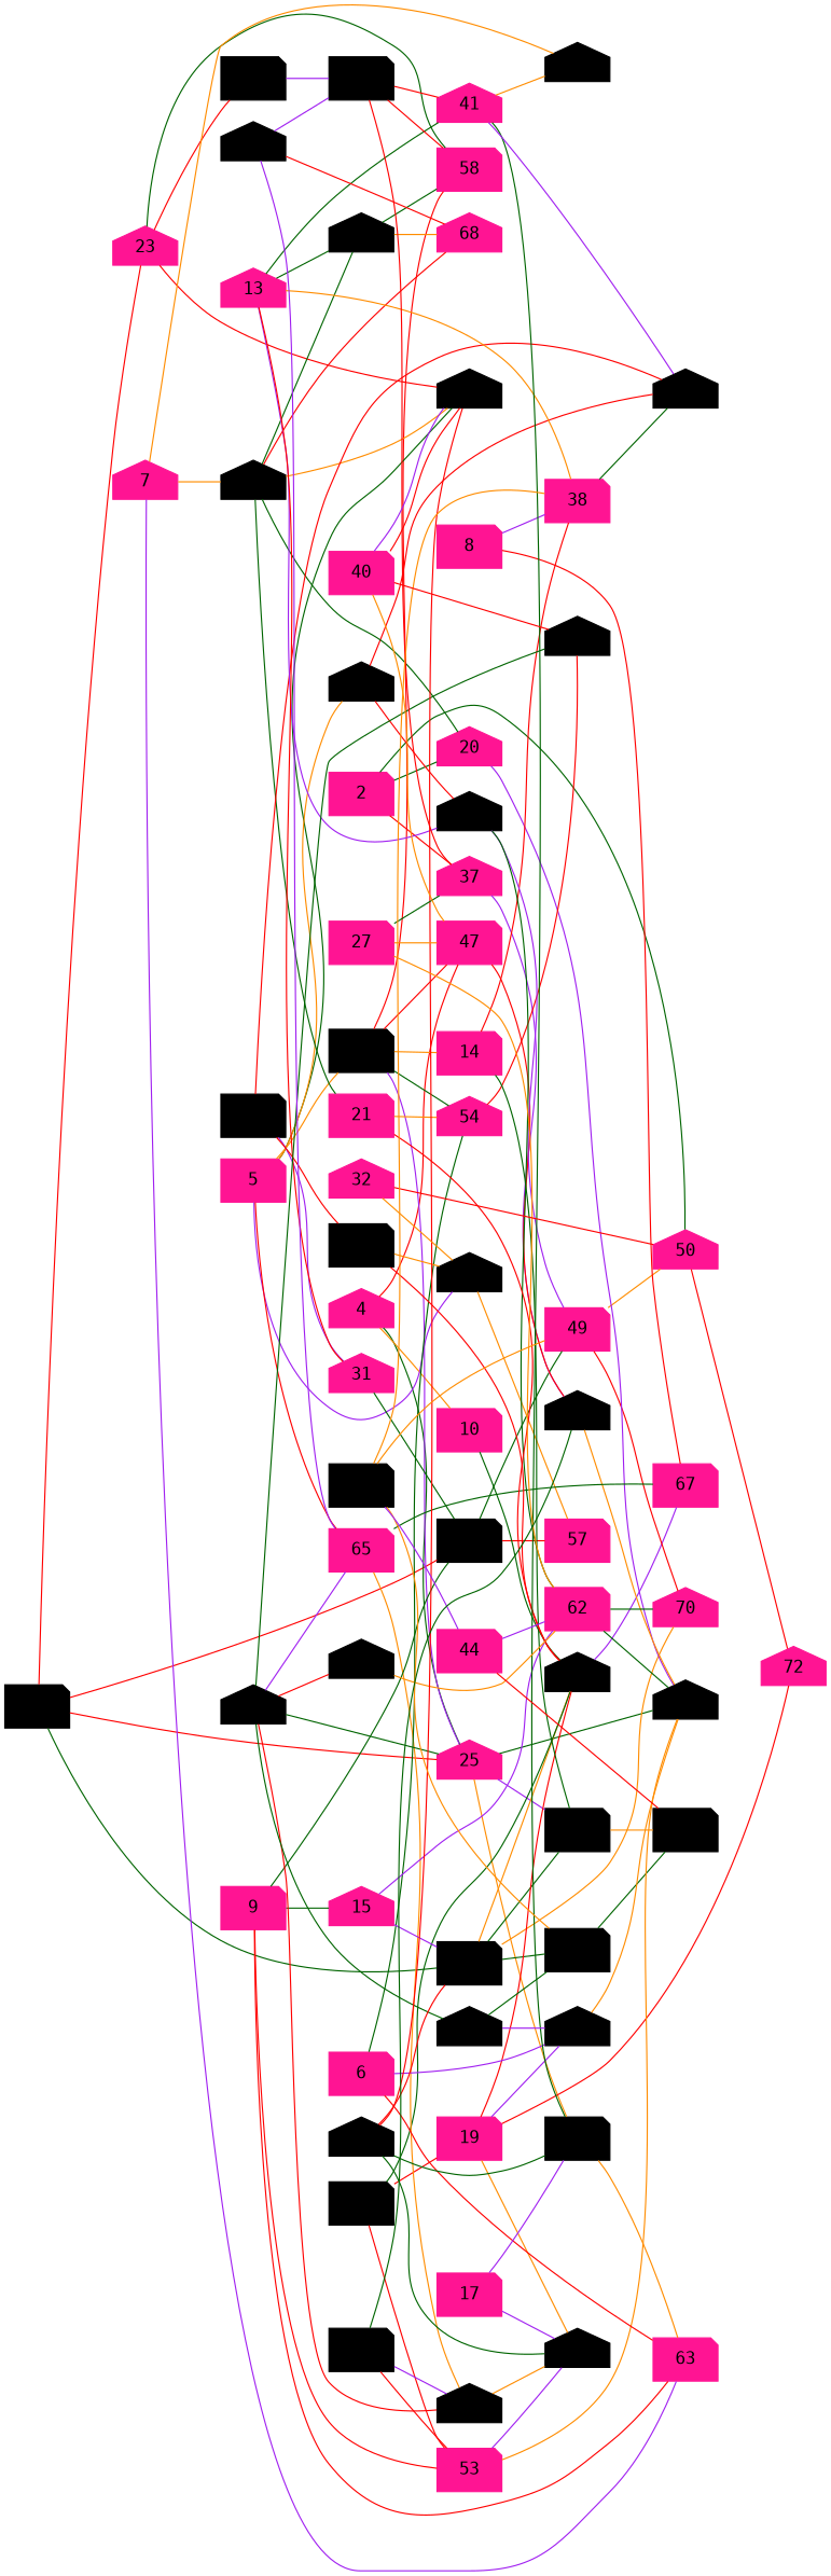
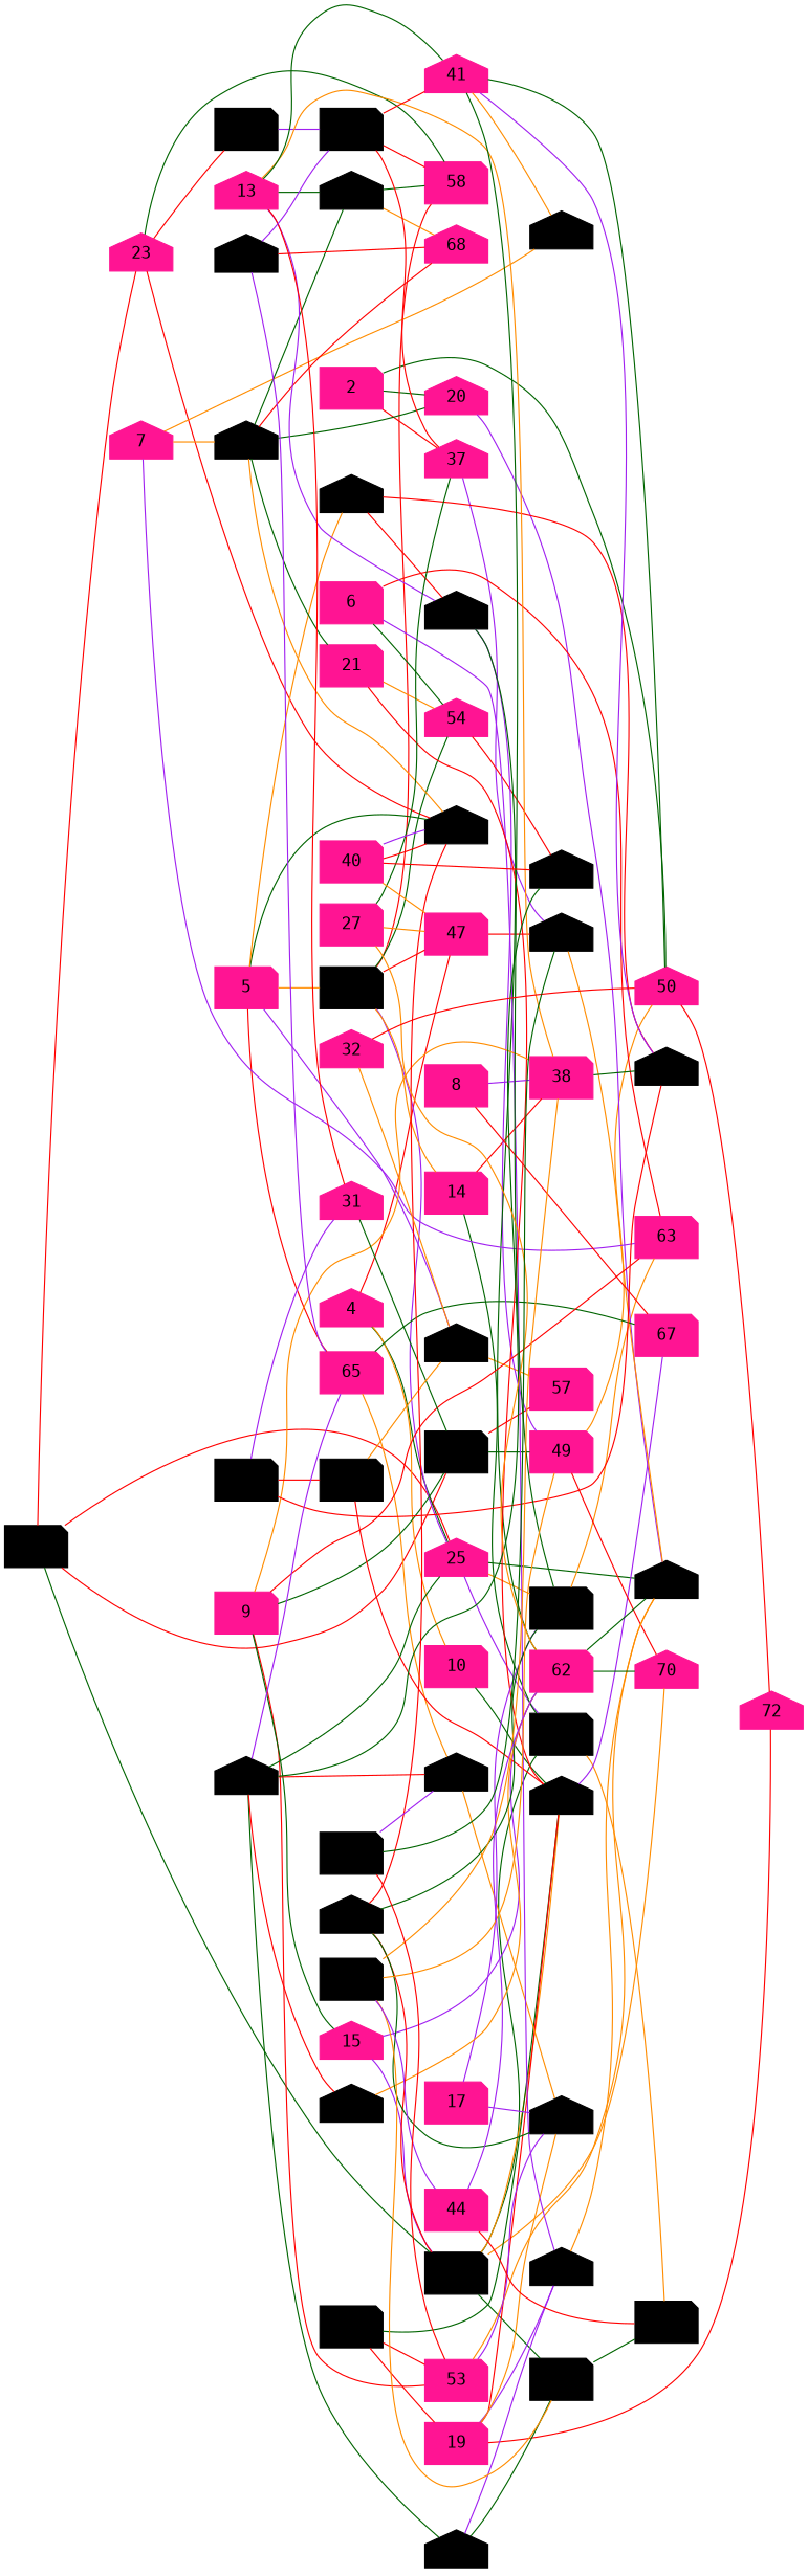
  graph {
    fontname="DejaVu Sans Mono"
    rankdir=LR
    node [color=deeppink fontname="DejaVu Sans Mono" shape=note style=filled]
    edge [color=red fontname="DejaVu Sans Mono"]
    1 [color=black]
    23 [shape=house]
    25 [shape=house]
    33 [color=black]
    46 [color=black]
    60 [color=black shape=house]
    58
    29 [color=black]
    61 [color=black]
    43 [color=black]
    74 [color=black shape=house]
    59 [color=black shape=house]
    51 [color=black]
    70 [shape=house]
    49
    57
    20 [shape=house]
    2
    37 [shape=house]
    50 [shape=house]
    71 [color=black shape=house]
    72 [shape=house]
    3 [color=black]
    19
    53
    30 [color=black shape=house]
    73 [color=black shape=house]
    67
    4 [shape=house]
    10
    47
    12 [color=black]
    5
    18 [color=black shape=house]
    52 [color=black shape=house]
    65
    54 [shape=house]
    14
    64 [color=black shape=house]
    42 [color=black shape=house]
    69 [color=black shape=house]
    6
    63
    56 [color=black shape=house]
    7 [shape=house]
    16 [color=black shape=house]
    48 [color=black shape=house]
    39 [color=black shape=house]
    21
    68 [shape=house]
    8
    38
    9
    15 [shape=house]
    62
    11 [color=black]
    31 [shape=house]
    34 [color=black]
    13 [shape=house]
    41 [shape=house]
    66 [color=black]
    17
    22 [color=black shape=house]
    24 [color=black shape=house]
    55 [color=black shape=house]
    36 [color=black]
    26 [color=black shape=house]
    27
    28 [color=black shape=house]
    32 [shape=house]
    35 [color=black]
    44
    40
    45 [color=black]
    1 -- 23
    1 -- 25
    1 -- 33 [color=darkgreen]
    1 -- 46
    23 -- 60
    23 -- 58 [color=darkgreen]
    23 -- 29
    25 -- 61 [color=purple]
    25 -- 43 [color=darkorange]
    25 -- 74 [color=darkgreen]
    33 -- 61 [color=darkgreen]
    33 -- 59 [color=darkorange]
    33 -- 51 [color=darkgreen]
    33 -- 70 [color=darkorange]
    46 -- 49 [color=darkgreen]
    46 -- 57
    29 -- 36 [color=purple]
    61 -- 66 [color=darkorange]
    43 -- 63 [color=darkorange]
    59 -- 67 [color=purple]
    51 -- 66 [color=darkgreen]
    49 -- 70
    49 -- 50 [color=darkorange]
    20 -- 74 [color=purple]
    2 -- 20 [color=darkgreen]
    2 -- 37
    2 -- 50 [color=darkgreen]
    37 -- 71 [color=purple]
    50 -- 72
    71 -- 74 [color=darkorange]
    3 -- 59 [color=darkgreen]
    3 -- 19
    3 -- 53
    19 -- 59
    19 -- 72
    19 -- 30 [color=purple]
    19 -- 73 [color=darkorange]
    53 -- 74 [color=darkorange]
    53 -- 73 [color=purple]
    30 -- 74 [color=darkorange]
    4 -- 25 [color=darkgreen]
    4 -- 10 [color=darkorange]
    4 -- 47
    10 -- 59 [color=darkgreen]
    47 -- 71
    12 -- 25 [color=purple]
    12 -- 58
    12 -- 47
    12 -- 54 [color=darkgreen]
    12 -- 14 [color=darkorange]
    5 -- 60 [color=darkgreen]
    5 -- 12 [color=darkorange]
    5 -- 18 [color=darkorange]
    5 -- 52 [color=purple]
    5 -- 65
    18 -- 64
    18 -- 42
    52 -- 57 [color=darkorange]
    65 -- 67 [color=darkgreen]
    65 -- 69 [color=darkorange]
    54 -- 56
    14 -- 61 [color=darkgreen]
    14 -- 38
    42 -- 49 [color=purple]
    42 -- 62 [color=darkgreen]
    69 -- 73 [color=darkorange]
    6 -- 30 [color=purple]
    6 -- 54 [color=darkgreen]
    6 -- 63
    7 -- 63 [color=purple]
    7 -- 16 [color=darkorange]
    7 -- 48 [color=darkorange]
    16 -- 60 [color=darkorange]
    16 -- 20 [color=darkgreen]
    16 -- 39 [color=darkgreen]
    16 -- 21 [color=darkgreen]
    16 -- 68
    39 -- 58 [color=darkgreen]
    39 -- 68 [color=darkorange]
    21 -- 59
    21 -- 54 [color=darkorange]
    8 -- 67
    8 -- 38 [color=purple]
    38 -- 64 [color=darkgreen]
    9 -- 46 [color=darkgreen]
    9 -- 53
    9 -- 63
+   9 -- 38 [color=darkorange]
    9 -- 15 [color=darkgreen]
    15 -- 33 [color=purple]
    15 -- 62 [color=purple]
    62 -- 74 [color=darkgreen]
    62 -- 70 [color=darkgreen]
    11 -- 64
    11 -- 31 [color=purple]
    11 -- 34
    31 -- 46 [color=darkgreen]
    34 -- 59
    34 -- 52 [color=darkorange]
    13 -- 42 [color=purple]
    13 -- 39 [color=darkgreen]
    13 -- 38 [color=darkorange]
    13 -- 31
    13 -- 41 [color=darkgreen]
    41 -- 43 [color=darkgreen]
+   41 -- 50 [color=darkgreen]
    41 -- 64 [color=purple]
    41 -- 48 [color=darkorange]
    17 -- 43 [color=purple]
    17 -- 73 [color=purple]
    22 -- 25 [color=darkgreen]
    22 -- 65 [color=purple]
    22 -- 69
    22 -- 56 [color=darkgreen]
    22 -- 24 [color=darkgreen]
    22 -- 55
    24 -- 51 [color=darkgreen]
    24 -- 30 [color=purple]
    55 -- 62 [color=darkorange]
    36 -- 58
    36 -- 37
    36 -- 41
    26 -- 33
    26 -- 60
    26 -- 43 [color=darkgreen]
    26 -- 73 [color=darkgreen]
    27 -- 37 [color=darkgreen]
    27 -- 47 [color=darkorange]
    27 -- 62 [color=darkorange]
    28 -- 65 [color=purple]
    28 -- 68
    28 -- 36 [color=purple]
    32 -- 50
    32 -- 52 [color=darkorange]
    35 -- 51 [color=darkorange]
    35 -- 49 [color=darkorange]
    35 -- 38 [color=darkorange]
    35 -- 44 [color=purple]
    44 -- 62 [color=purple]
    44 -- 66
    40 -- 60
    40 -- 60 [color=purple]
    40 -- 47 [color=darkorange]
    40 -- 56
    45 -- 71 [color=darkgreen]
    45 -- 53
    45 -- 69 [color=purple]
  }
